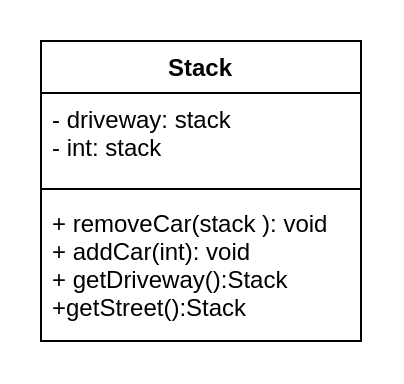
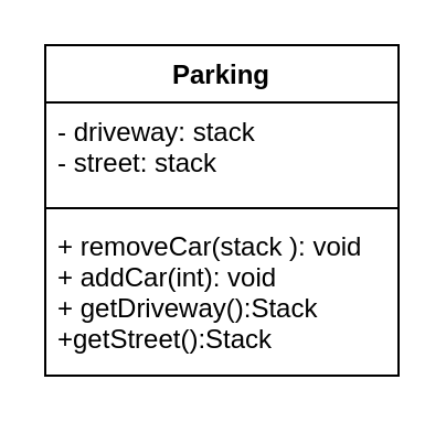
  <mxCell id="0" />
  <mxCell id="1" parent="0" />
- <mxCell id="2" value="Stack" style="swimlane;fontStyle=1;align=center;verticalAlign=top;childLayout=stackLayout;horizontal=1;startSize=26;horizontalStack=0;resizeParent=1;resizeParentMax=0;resizeLast=0;collapsible=1;marginBottom=0;" vertex="1" parent="1"><mxGeometry x="20" y="20" width="160" height="150" as="geometry" /></mxCell>
- <mxCell id="3" value="- driveway: stack&#10;- int: stack" style="text;strokeColor=none;fillColor=none;align=left;verticalAlign=top;spacingLeft=4;spacingRight=4;overflow=hidden;rotatable=0;points=[[0,0.5],[1,0.5]];portConstraint=eastwest;" vertex="1" parent="2"><mxGeometry y="26" width="160" height="44" as="geometry" /></mxCell>
+ <mxCell id="2" value="Parking" style="swimlane;fontStyle=1;align=center;verticalAlign=top;childLayout=stackLayout;horizontal=1;startSize=26;horizontalStack=0;resizeParent=1;resizeParentMax=0;resizeLast=0;collapsible=1;marginBottom=0;" vertex="1" parent="1"><mxGeometry x="20" y="20" width="160" height="150" as="geometry" /></mxCell>
+ <mxCell id="3" value="- driveway: stack&#10;- street: stack" style="text;strokeColor=none;fillColor=none;align=left;verticalAlign=top;spacingLeft=4;spacingRight=4;overflow=hidden;rotatable=0;points=[[0,0.5],[1,0.5]];portConstraint=eastwest;" vertex="1" parent="2"><mxGeometry y="26" width="160" height="44" as="geometry" /></mxCell>
  <mxCell id="4" value="" style="line;strokeWidth=1;fillColor=none;align=left;verticalAlign=middle;spacingTop=-1;spacingLeft=3;spacingRight=3;rotatable=0;labelPosition=right;points=[];portConstraint=eastwest;" vertex="1" parent="2"><mxGeometry y="70" width="160" height="8" as="geometry" /></mxCell>
  <mxCell id="5" value="+ removeCar(stack ): void&#10;+ addCar(int): void&#10;+ getDriveway():Stack&#10;+getStreet():Stack" style="text;strokeColor=none;fillColor=none;align=left;verticalAlign=top;spacingLeft=4;spacingRight=4;overflow=hidden;rotatable=0;points=[[0,0.5],[1,0.5]];portConstraint=eastwest;" vertex="1" parent="2"><mxGeometry y="78" width="160" height="72" as="geometry" /></mxCell>
